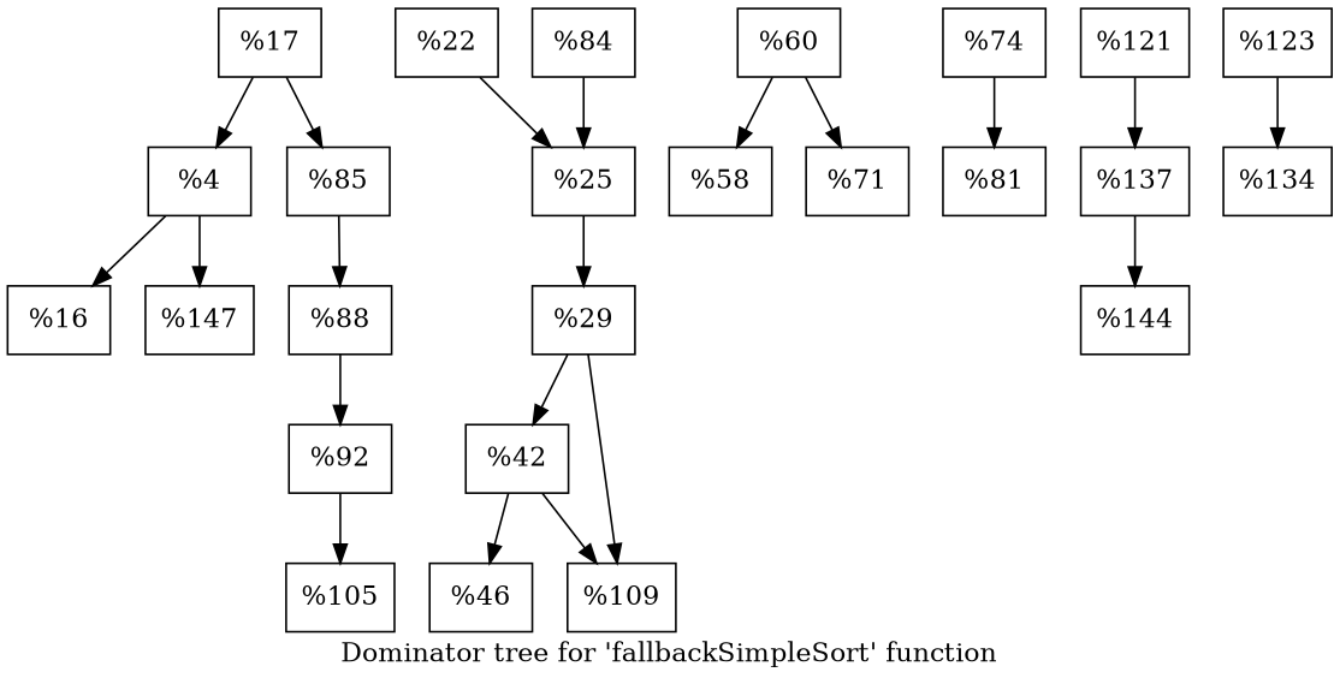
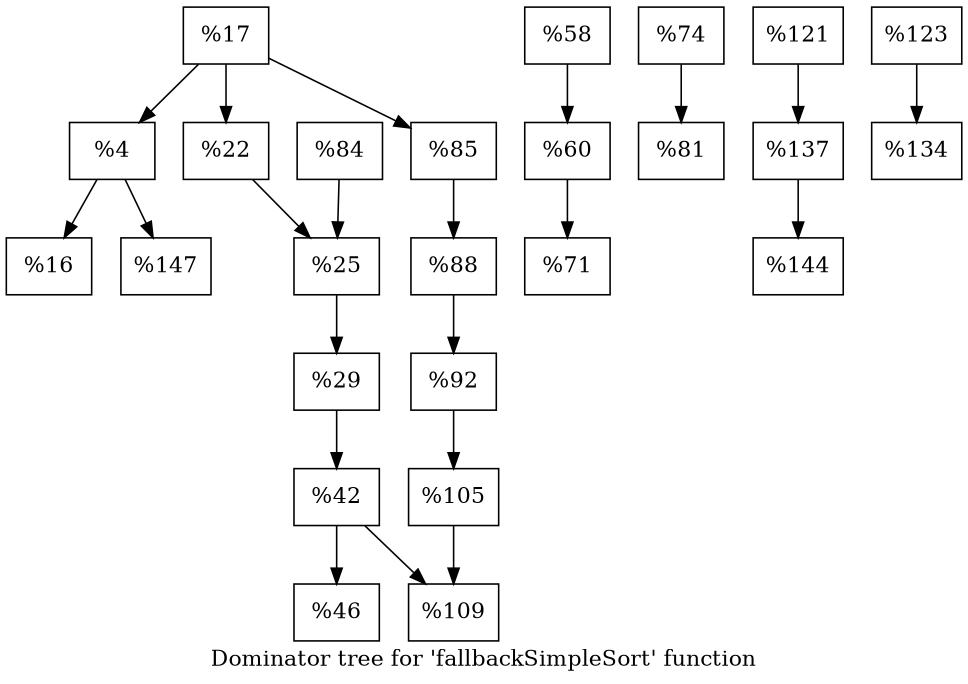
  digraph {
    label="Dominator tree for 'fallbackSimpleSort' function"
    node [shape=record]
    n1 [label="{%4}"]
    n2 [label="{%16}"]
    n3 [label="{%147}"]
    n4 [label="{%17}"]
    n5 [label="{%22}"]
    n6 [label="{%85}"]
    n7 [label="{%25}"]
    n8 [label="{%88}"]
    n9 [label="{%29}"]
    n10 [label="{%92}"]
    n11 [label="{%42}"]
    n12 [label="{%84}"]
    n13 [label="{%46}"]
    n14 [label="{%109}"]
    n15 [label="{%58}"]
    n16 [label="{%60}"]
    n17 [label="{%71}"]
    n18 [label="{%74}"]
    n19 [label="{%81}"]
    n20 [label="{%105}"]
    n21 [label="{%121}"]
    n22 [label="{%137}"]
    n23 [label="{%123}"]
    n24 [label="{%134}"]
    n25 [label="{%144}"]
    n1 -> n2
    n1 -> n3
    n4 -> n1
+   n4 -> n5
    n4 -> n6
    n5 -> n7
    n6 -> n8
    n7 -> n9
    n8 -> n10
    n9 -> n11
    n10 -> n20
    n11 -> n13
    n11 -> n14
    n12 -> n7
-   n16 -> n15
+   n15 -> n16
    n16 -> n17
    n18 -> n19
-   n9 -> n14
+   n20 -> n14
    n21 -> n22
    n22 -> n25
    n23 -> n24
  }
